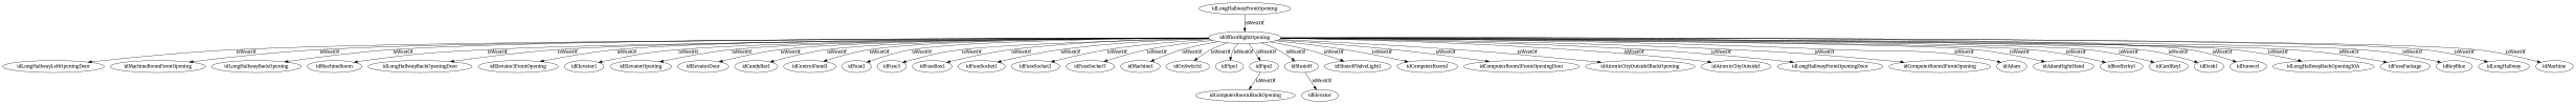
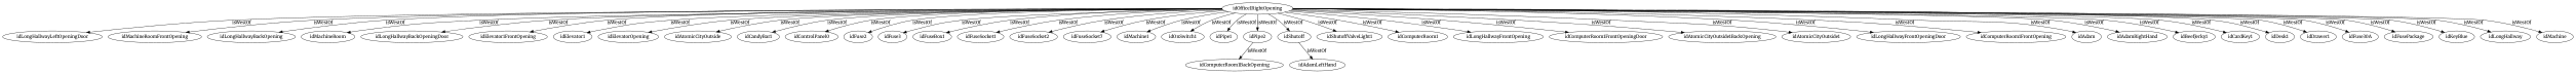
  strict digraph {
    fontname=Merriweather
    node [fontname=Merriweather node_type=entity_node]
    edge [edge_type=relationship fontname=Merriweather]
    idOffice1RightOpening
    idLongHallwayLeftOpeningDoor
    idMachineRoomFrontOpening
    idLongHallwayBackOpening
    idMachineRoom
    idLongHallwayBackOpeningDoor
    idElevator1FrontOpening
    idElevator1
    idElevatorOpening
-   idElevatorDoor
+   idElevatorDoor [label=idAtomicCityOutside]
    idCandyBar1
-   idControlPanel1
+   idControlPanel1 [label=idControlPanel0]
    idFuse2
    idFuse3
    idFuseBox1
    idFuseSocket1
    idFuseSocket2
    n18 [label=idFuseSocket7]
    idMachine1
    idOnSwitch1
    idPipe1
    idPipe2
    idShutoff
    idShutoffValveLight1
    idComputerRoom1
    idLongHallwayFrontOpening
    idComputerRoom1FrontOpeningDoor
    idAtomicCityOutside1BackOpening
    idAtomicCityOutside1
    idLongHallwayFrontOpeningDoor
    idComputerRoom1FrontOpening
    idAdam
    idAdamRightHand
    idBeefJerky1
    idCardKey1
    idDesk1
    idDrawer1
-   idFuse30A [label=idLongHallwayBackOpening30A]
+   idFuse30A
    idFusePackage
    idKeyBlue
    idLongHallway
    n42 [label=idMachine]
    idComputerRoom1BackOpening
-   idAdamLeftHand [label=idElevator]
+   idAdamLeftHand
    idOffice1RightOpening -> idLongHallwayLeftOpeningDoor [label=isWestOf]
    idOffice1RightOpening -> idMachineRoomFrontOpening [label=isWestOf]
    idOffice1RightOpening -> idLongHallwayBackOpening [label=isWestOf]
    idOffice1RightOpening -> idMachineRoom [label=isWestOf]
    idOffice1RightOpening -> idLongHallwayBackOpeningDoor [label=isWestOf]
    idOffice1RightOpening -> idElevator1FrontOpening [label=isWestOf]
    idOffice1RightOpening -> idElevator1 [label=isWestOf]
    idOffice1RightOpening -> idElevatorOpening [label=isWestOf]
    idOffice1RightOpening -> idElevatorDoor [label=isWestOf]
    idOffice1RightOpening -> idCandyBar1 [label=isWestOf]
    idOffice1RightOpening -> idControlPanel1 [label=isWestOf]
    idOffice1RightOpening -> idFuse2 [label=isWestOf]
    idOffice1RightOpening -> idFuse3 [label=isWestOf]
    idOffice1RightOpening -> idFuseBox1 [label=isWestOf]
    idOffice1RightOpening -> idFuseSocket1 [label=isWestOf]
    idOffice1RightOpening -> idFuseSocket2 [label=isWestOf]
    idOffice1RightOpening -> n18 [label=isWestOf]
    idOffice1RightOpening -> idMachine1 [label=isWestOf]
    idOffice1RightOpening -> idOnSwitch1 [label=isWestOf]
    idOffice1RightOpening -> idPipe1 [label=isWestOf]
    idOffice1RightOpening -> idPipe2 [label=isWestOf]
    idOffice1RightOpening -> idShutoff [label=isWestOf]
    idOffice1RightOpening -> idShutoffValveLight1 [label=isWestOf]
    idOffice1RightOpening -> idComputerRoom1 [label=isWestOf]
-   idLongHallwayFrontOpening -> idOffice1RightOpening [label=isWestOf]
+   idOffice1RightOpening -> idLongHallwayFrontOpening [label=isWestOf]
    idOffice1RightOpening -> idComputerRoom1FrontOpeningDoor [label=isWestOf]
    idOffice1RightOpening -> idAtomicCityOutside1BackOpening [label=isWestOf]
    idOffice1RightOpening -> idAtomicCityOutside1 [label=isWestOf]
    idOffice1RightOpening -> idLongHallwayFrontOpeningDoor [label=isWestOf]
    idOffice1RightOpening -> idComputerRoom1FrontOpening [label=isWestOf]
    idOffice1RightOpening -> idAdam [label=isWestOf]
    idOffice1RightOpening -> idAdamRightHand [label=isWestOf]
    idOffice1RightOpening -> idBeefJerky1 [label=isWestOf]
    idOffice1RightOpening -> idCardKey1 [label=isWestOf]
    idOffice1RightOpening -> idDesk1 [label=isWestOf]
    idOffice1RightOpening -> idDrawer1 [label=isWestOf]
    idOffice1RightOpening -> idFuse30A [label=isWestOf]
    idOffice1RightOpening -> idFusePackage [label=isWestOf]
    idOffice1RightOpening -> idKeyBlue [label=isWestOf]
    idOffice1RightOpening -> idLongHallway [label=isWestOf]
    idOffice1RightOpening -> n42 [label=isWestOf]
    idPipe2 -> idComputerRoom1BackOpening [label=isWestOf]
    idShutoff -> idAdamLeftHand [label=isWestOf]
  }
